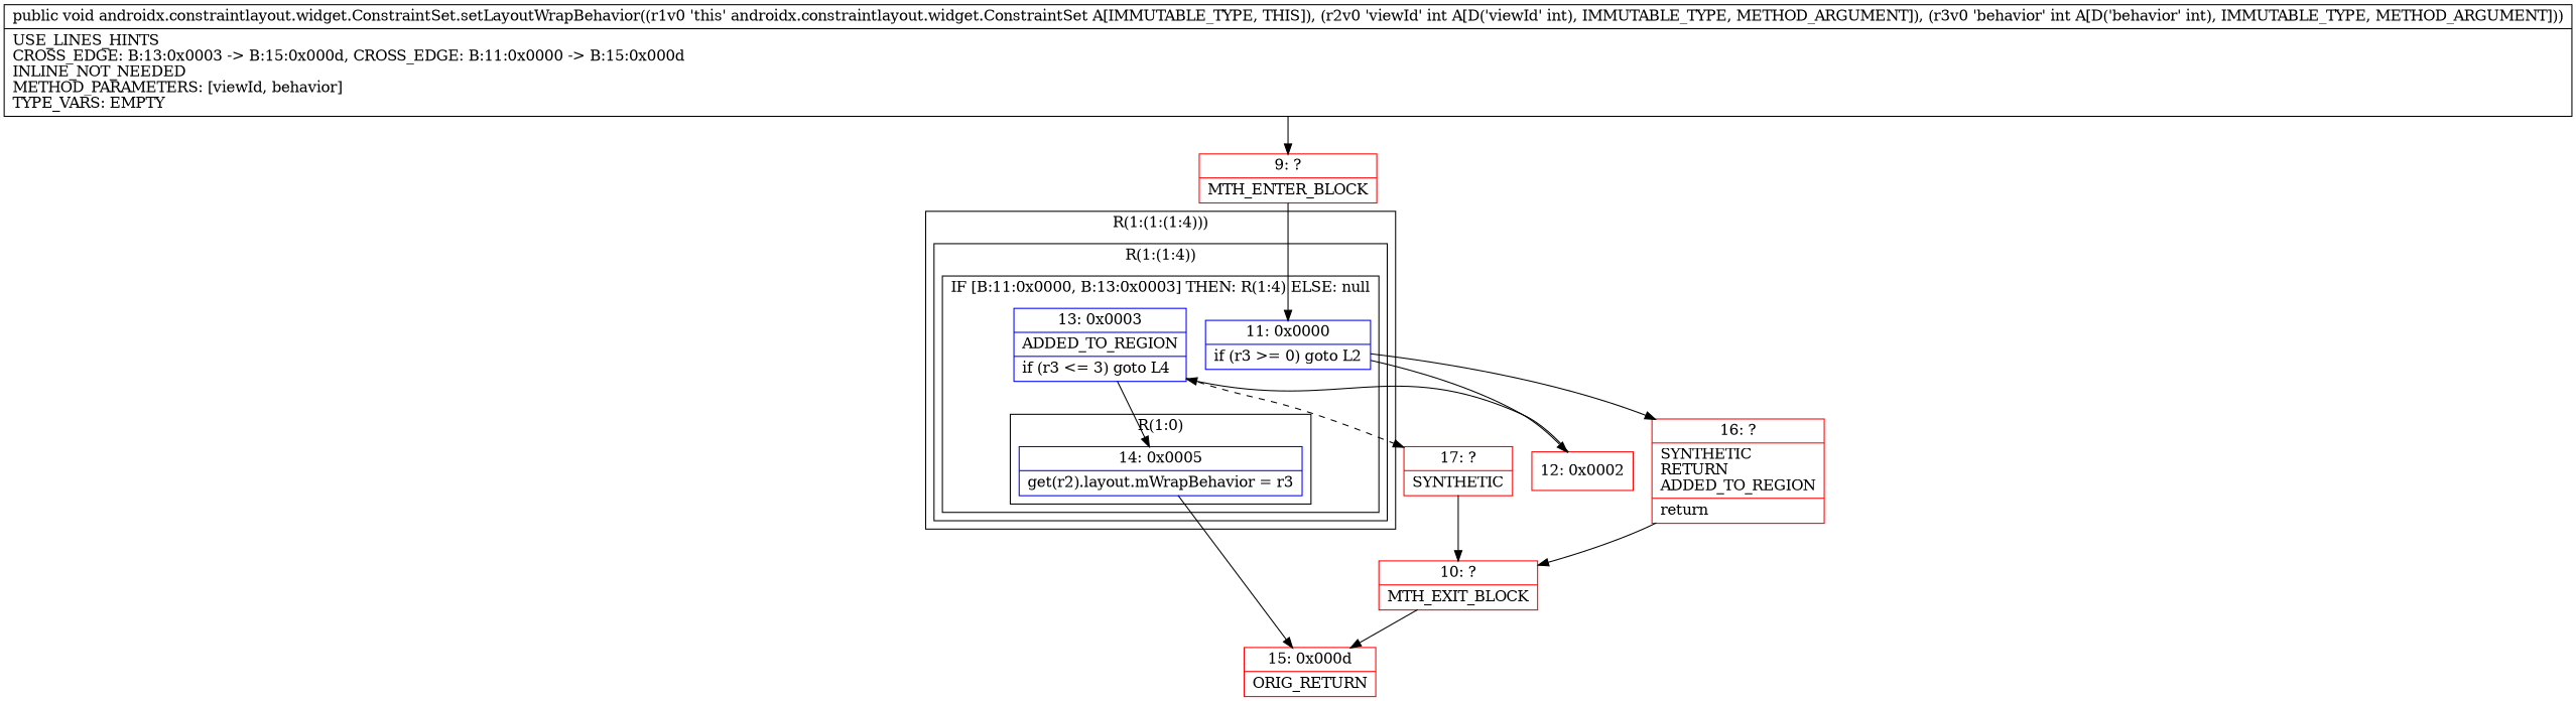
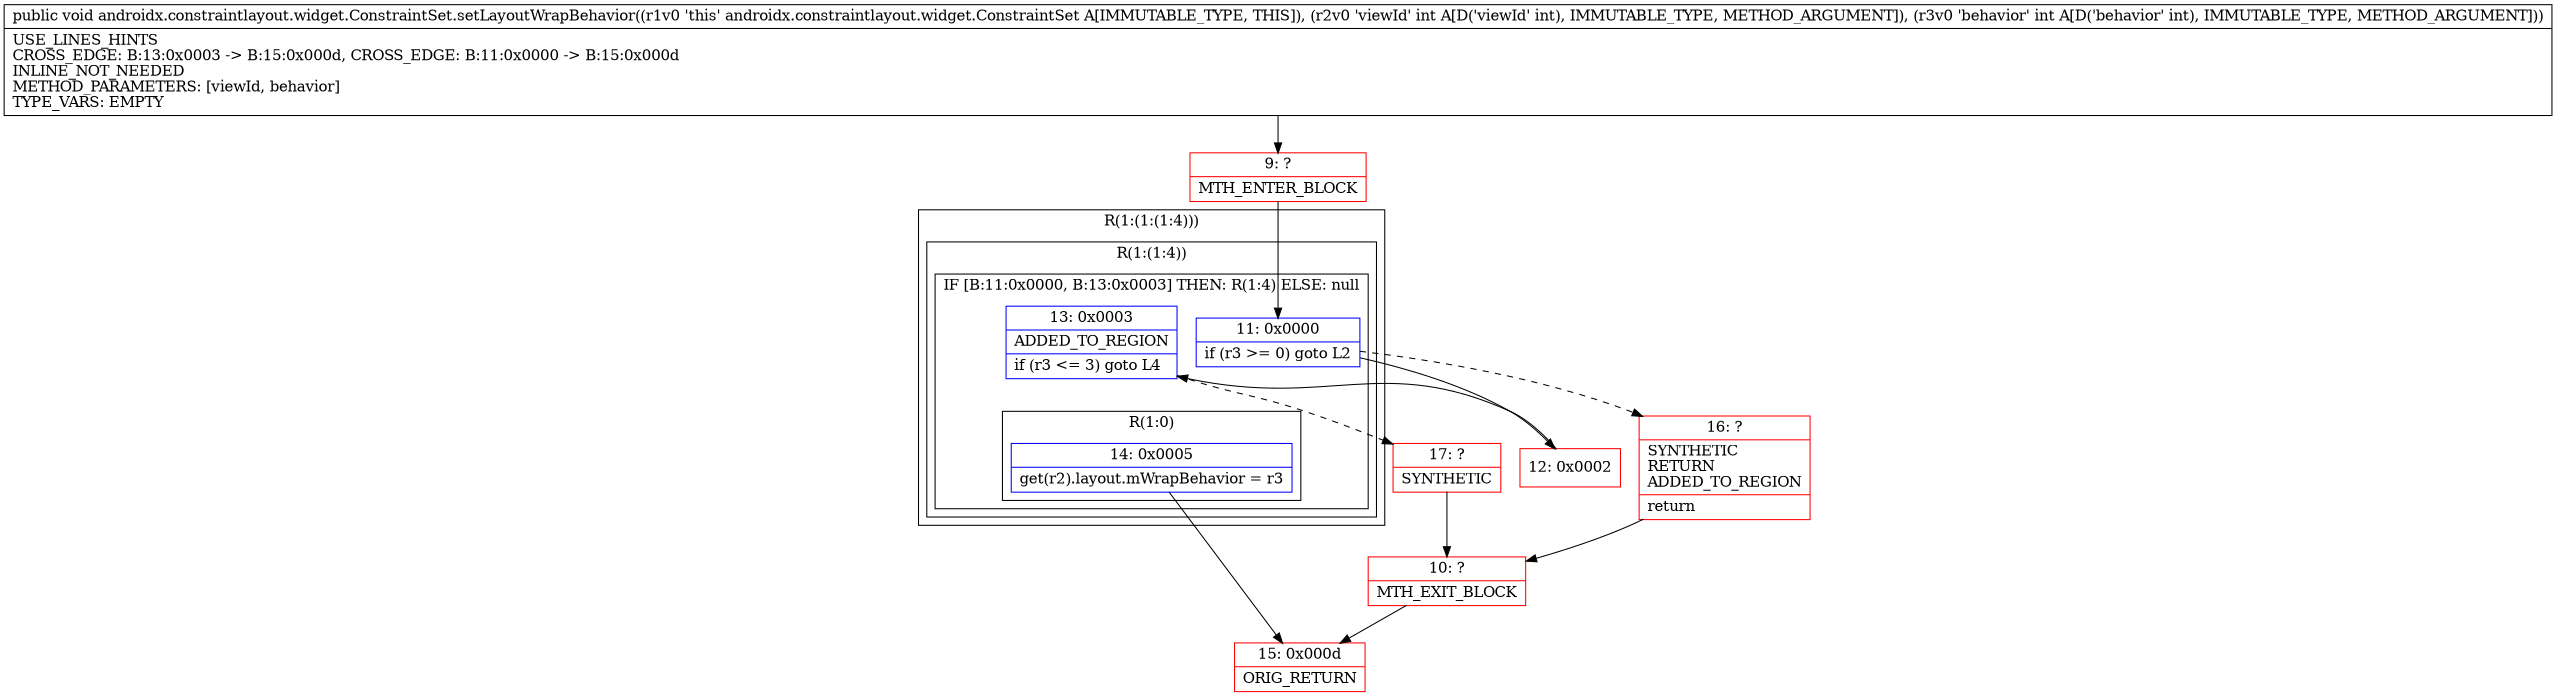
  digraph {
    node [color=red shape=record]
    n1 [color=blue label="{14\:\ 0x0005|get(r2).layout.mWrapBehavior = r3\l}"]
    n2 [color=blue label="{11\:\ 0x0000|if (r3 \>= 0) goto L2\l}"]
    n3 [color=blue label="{13\:\ 0x0003|ADDED_TO_REGION\l|if (r3 \<= 3) goto L4\l}"]
    n4 [label="{15\:\ 0x000d|ORIG_RETURN\l}"]
    n5 [label="{12\:\ 0x0002}"]
    n6 [label="{16\:\ ?|SYNTHETIC\lRETURN\lADDED_TO_REGION\l|return\l}"]
    n7 [label="{17\:\ ?|SYNTHETIC\l}"]
    n8 [label="{10\:\ ?|MTH_EXIT_BLOCK\l}"]
    n9 [label="{9\:\ ?|MTH_ENTER_BLOCK\l}"]
    n10 [label="{public void androidx.constraintlayout.widget.ConstraintSet.setLayoutWrapBehavior((r1v0 'this' androidx.constraintlayout.widget.ConstraintSet A[IMMUTABLE_TYPE, THIS]), (r2v0 'viewId' int A[D('viewId' int), IMMUTABLE_TYPE, METHOD_ARGUMENT]), (r3v0 'behavior' int A[D('behavior' int), IMMUTABLE_TYPE, METHOD_ARGUMENT]))  | USE_LINES_HINTS\lCROSS_EDGE: B:13:0x0003 \-\> B:15:0x000d, CROSS_EDGE: B:11:0x0000 \-\> B:15:0x000d\lINLINE_NOT_NEEDED\lMETHOD_PARAMETERS: [viewId, behavior]\lTYPE_VARS: EMPTY\l}" color=""]
    subgraph cluster_1 {
      label="R(1:(1:(1:4)))"
      subgraph cluster_2 {
        label="R(1:(1:4))"
        subgraph cluster_3 {
          label="IF [B:11:0x0000, B:13:0x0003] THEN: R(1:4) ELSE: null"
          n2
          n3
          subgraph cluster_4 {
            label="R(1:0)"
            n1
          }
        }
      }
    }
    n1 -> n4
    n2 -> n5
-   n2 -> n6 [style=solid]
-   n3 -> n1
+   n2 -> n6 [style=dashed]
    n3 -> n7 [style=dashed]
    n5 -> n3
    n6 -> n8
    n7 -> n8
    n8 -> n4
    n9 -> n2
    n10 -> n9
  }
